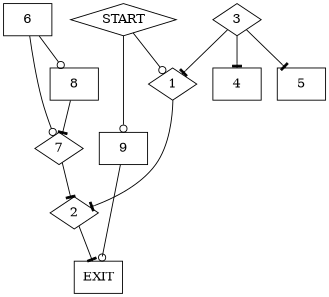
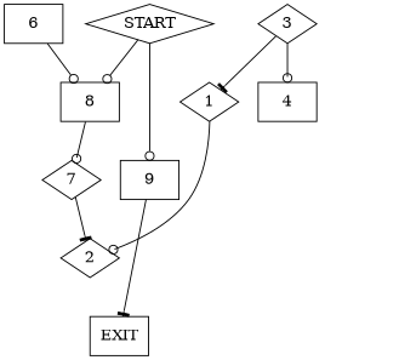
  digraph {
    node [shape=box]
    edge [arrowhead=tee]
    n1 [label=START shape=diamond]
    1 [shape=diamond]
    9
    2 [shape=diamond]
    n5 [label=EXIT]
    3 [shape=diamond]
    4
-   5
    7 [shape=diamond]
    6
    8
-   n1 -> 1 [arrowhead=odot]
+   n1 -> 8 [arrowhead=odot]
    n1 -> 9 [arrowhead=odot]
-   1 -> 2
-   9 -> n5 [arrowhead=odot]
-   2 -> n5
+   1 -> 2 [arrowhead=odot]
+   9 -> n5
    3 -> 1
-   3 -> 4
-   3 -> 5
+   3 -> 4 [arrowhead=odot]
    7 -> 2
-   6 -> 7 [arrowhead=odot]
    6 -> 8 [arrowhead=odot]
-   8 -> 7
+   8 -> 7 [arrowhead=odot]
  }
